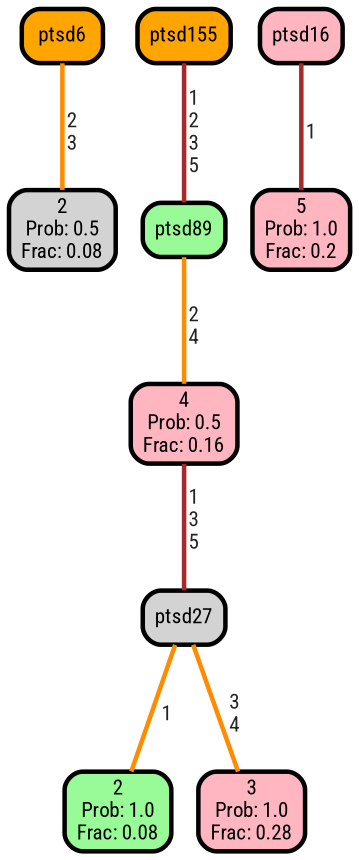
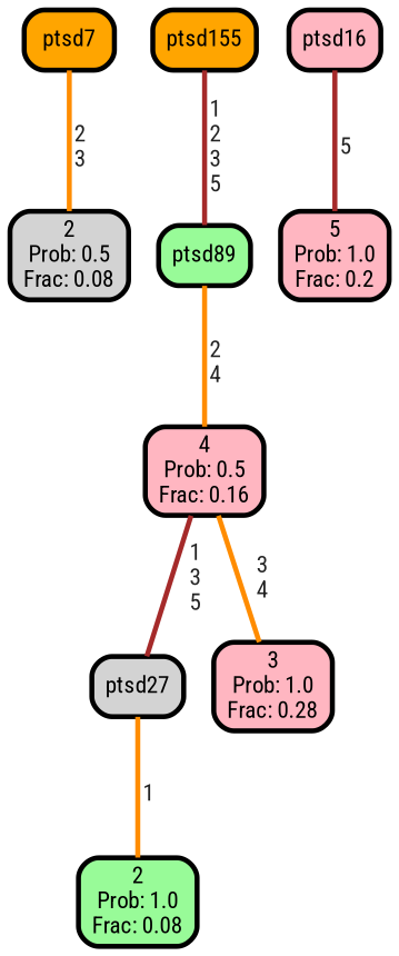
  graph {
    fontname="Roboto Condensed"
    ranksep="0 equally"
    splines=straight
    node [color=black fillcolor=lightpink fontcolor=black fontname="Roboto Condensed" penwidth=3 shape=box style="filled, rounded"]
    edge [color=darkorange fontcolor=grey14 fontname="Roboto Condensed" fontweight=bold penwidth=3]
    n1 [fillcolor=lightgrey label="2\nProb: 0.5\nFrac: 0.08"]
-   n2 [fillcolor=orange label=ptsd6]
+   n2 [fillcolor=orange label=ptsd7]
    n3 [fillcolor=orange label=ptsd155]
    n4 [fillcolor=palegreen label=ptsd89]
    n5 [label="4\nProb: 0.5\nFrac: 0.16"]
    n6 [fillcolor=lightgrey label=ptsd27]
    n7 [fillcolor=palegreen label="2\nProb: 1.0\nFrac: 0.08"]
    n8 [label="3\nProb: 1.0\nFrac: 0.28"]
    n9 [label=ptsd16]
    n10 [label="5\nProb: 1.0\nFrac: 0.2"]
    subgraph sub_1 {
      rank=same
    }
    n2 -- n1 [label=" 2\n 3"]
    n3 -- n4 [color=brown label=" 1\n 2\n 3\n 5"]
    n4 -- n5 [label=" 2\n 4"]
    n5 -- n6 [color=brown label=" 1\n 3\n 5"]
    n6 -- n7 [label=" 1"]
-   n6 -- n8 [label=" 3\n 4"]
-   n9 -- n10 [color=brown label=" 1"]
+   n5 -- n8 [label=" 3\n 4"]
+   n9 -- n10 [color=brown label=" 5"]
  }
